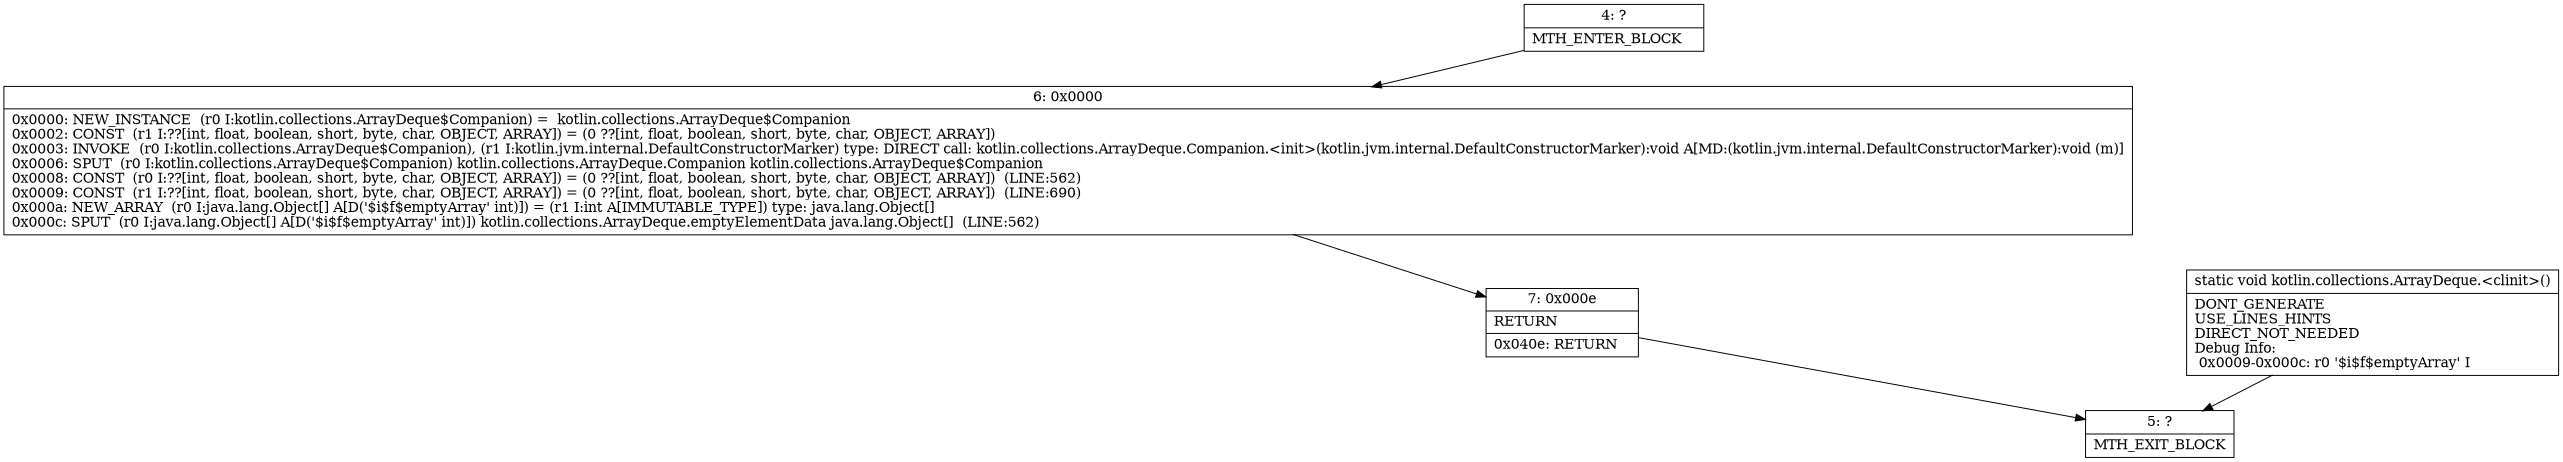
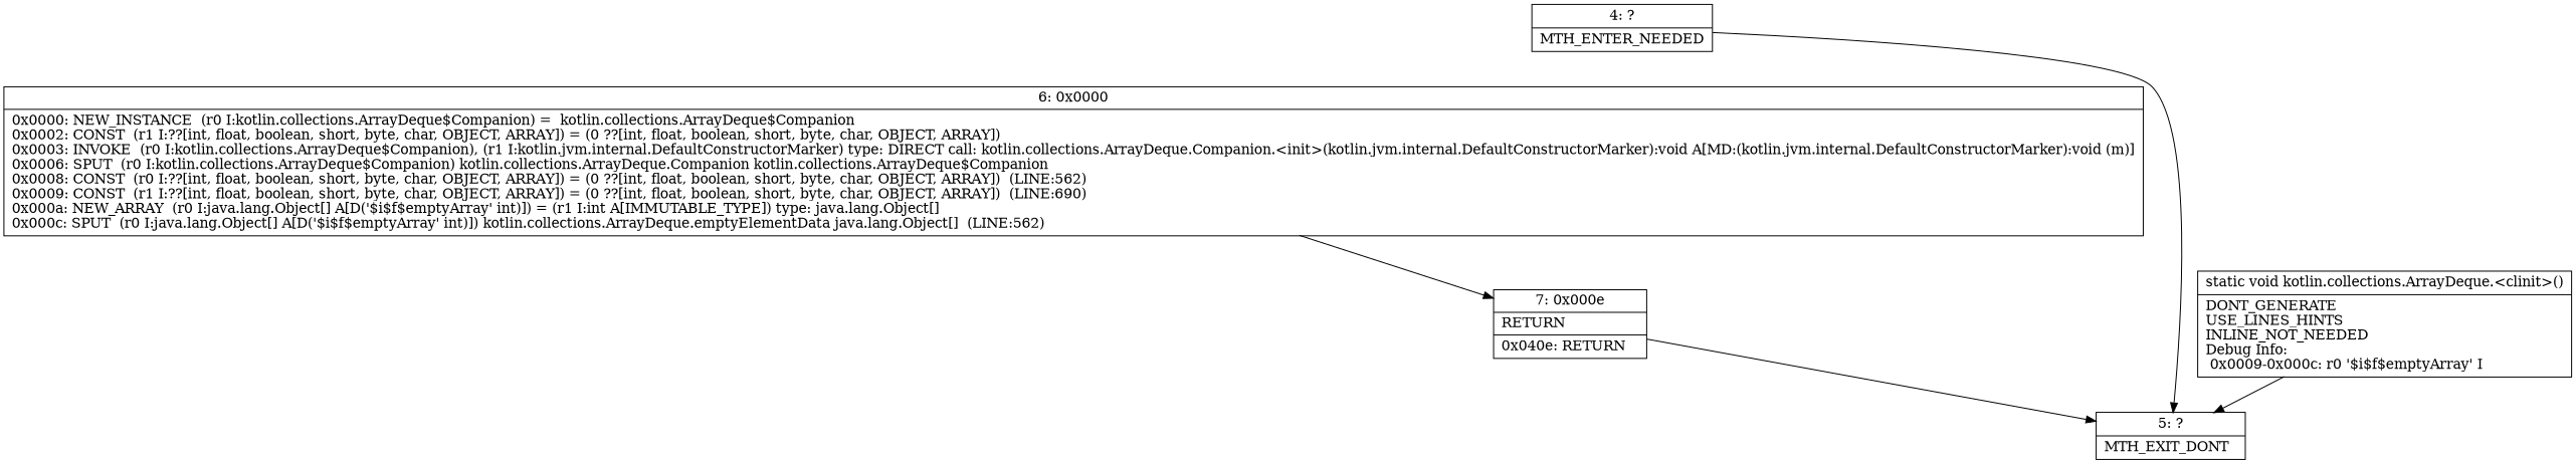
  digraph {
    node [shape=record]
-   n1 [label="{4\:\ ?|MTH_ENTER_BLOCK\l}"]
+   n1 [label="{4\:\ ?|MTH_ENTER_NEEDED\l}"]
    n2 [label="{6\:\ 0x0000|0x0000: NEW_INSTANCE  (r0 I:kotlin.collections.ArrayDeque$Companion) =  kotlin.collections.ArrayDeque$Companion \l0x0002: CONST  (r1 I:??[int, float, boolean, short, byte, char, OBJECT, ARRAY]) = (0 ??[int, float, boolean, short, byte, char, OBJECT, ARRAY]) \l0x0003: INVOKE  (r0 I:kotlin.collections.ArrayDeque$Companion), (r1 I:kotlin.jvm.internal.DefaultConstructorMarker) type: DIRECT call: kotlin.collections.ArrayDeque.Companion.\<init\>(kotlin.jvm.internal.DefaultConstructorMarker):void A[MD:(kotlin.jvm.internal.DefaultConstructorMarker):void (m)]\l0x0006: SPUT  (r0 I:kotlin.collections.ArrayDeque$Companion) kotlin.collections.ArrayDeque.Companion kotlin.collections.ArrayDeque$Companion \l0x0008: CONST  (r0 I:??[int, float, boolean, short, byte, char, OBJECT, ARRAY]) = (0 ??[int, float, boolean, short, byte, char, OBJECT, ARRAY])  (LINE:562)\l0x0009: CONST  (r1 I:??[int, float, boolean, short, byte, char, OBJECT, ARRAY]) = (0 ??[int, float, boolean, short, byte, char, OBJECT, ARRAY])  (LINE:690)\l0x000a: NEW_ARRAY  (r0 I:java.lang.Object[] A[D('$i$f$emptyArray' int)]) = (r1 I:int A[IMMUTABLE_TYPE]) type: java.lang.Object[] \l0x000c: SPUT  (r0 I:java.lang.Object[] A[D('$i$f$emptyArray' int)]) kotlin.collections.ArrayDeque.emptyElementData java.lang.Object[]  (LINE:562)\l}"]
    n3 [label="{7\:\ 0x000e|RETURN\l|0x040e: RETURN   \l}"]
-   n4 [label="{5\:\ ?|MTH_EXIT_BLOCK\l}"]
-   n5 [label="{static void kotlin.collections.ArrayDeque.\<clinit\>()  | DONT_GENERATE\lUSE_LINES_HINTS\lDIRECT_NOT_NEEDED\lDebug Info:\l  0x0009\-0x000c: r0 '$i$f$emptyArray' I\l}"]
-   n1 -> n2
+   n4 [label="{5\:\ ?|MTH_EXIT_DONT\l}"]
+   n5 [label="{static void kotlin.collections.ArrayDeque.\<clinit\>()  | DONT_GENERATE\lUSE_LINES_HINTS\lINLINE_NOT_NEEDED\lDebug Info:\l  0x0009\-0x000c: r0 '$i$f$emptyArray' I\l}"]
+   n1 -> n4
    n2 -> n3
    n3 -> n4
    n5 -> n4
  }
